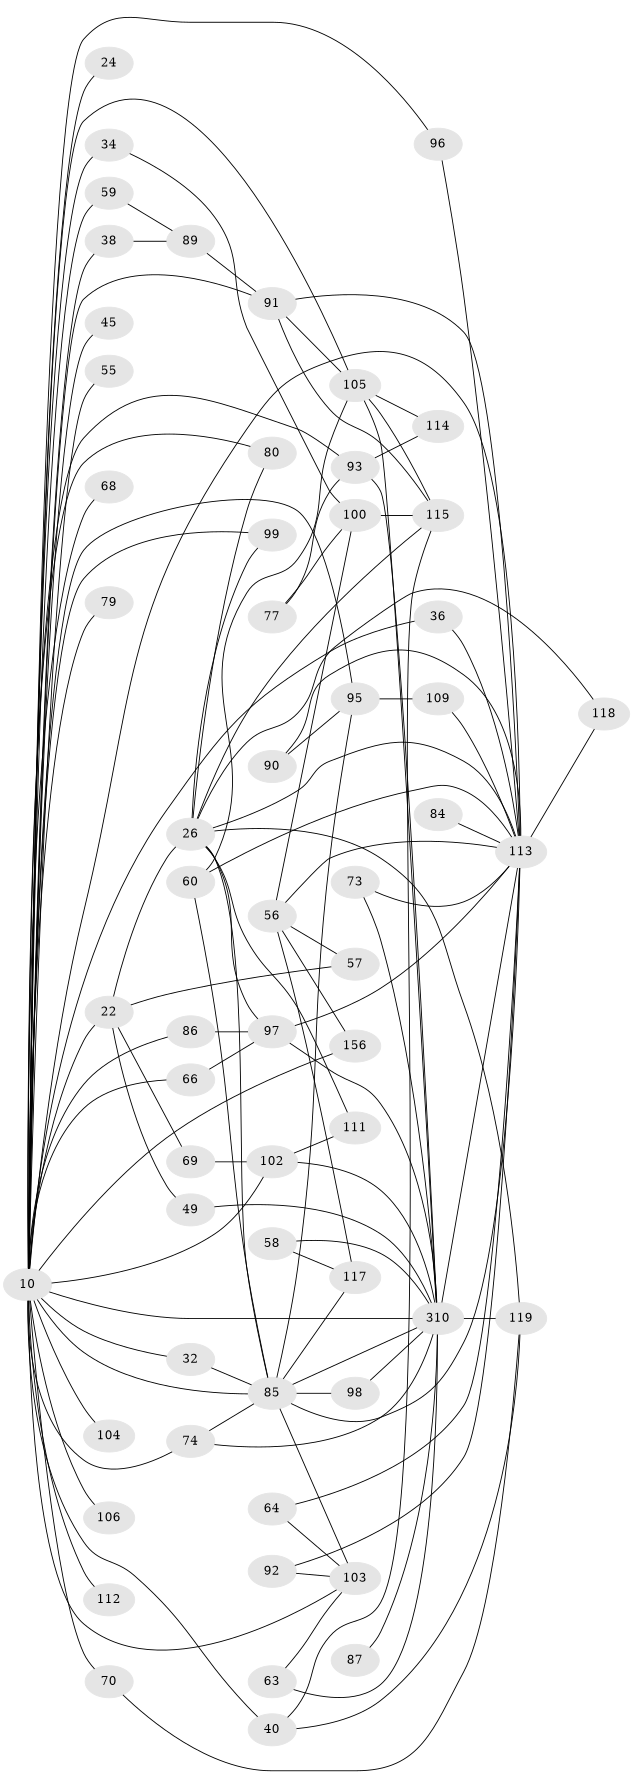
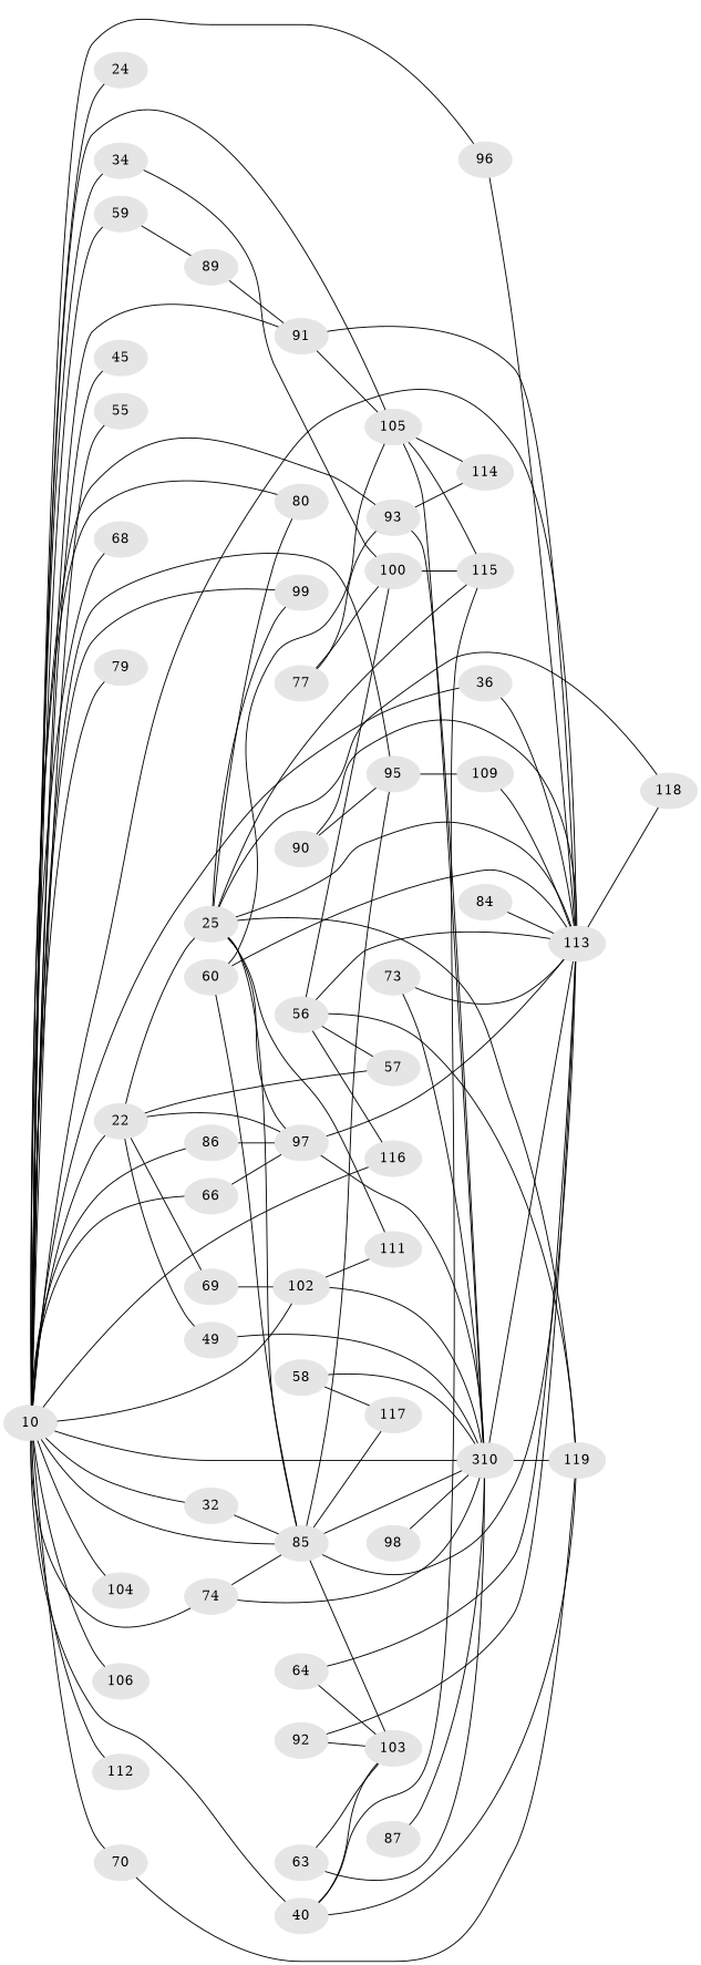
  graph {
    rankdir=LR
    node [color=gray90 style=filled]
    10 [super="+9+7"]
    22 [super="+17"]
    24
    32
    34
    36
-   38
    40 [super="+11"]
    45
    55
    59
    66
    68
    70
    74 [super="+51"]
    79
    80
    85 [super="+50+4"]
    86
    91 [super="+52"]
    93 [super="+35"]
    95 [super="+61+83"]
    96
    99
    102 [super="+81"]
    103 [super="+67+28"]
    104
    105 [super="+78"]
    106 [super="+42"]
    n30 [label=310 super="+90+72"]
    112
    113 [super="+76+65+6"]
-   116 [label=156]
-   26 [super="+13"]
+   116
+   26 [super="+13" label=25]
    49
    57
    69
    97 [super="+39+75"]
    100 [super="+62"]
    89 [super="+14"]
    115 [super="+107+88"]
    119 [super="+108"]
    117
    98
    114
    109
    111
    118
    56 [super="+37"]
    58
    60 [super="+21"]
    63
    64
    73
    77
    84
    87
    92
    n59 [label=90]
    10 -- 22 [weight=2]
    10 -- 24 [weight=2]
    10 -- 32
    10 -- 34 [weight=2]
    10 -- 36
-   10 -- 38
    10 -- 40 [weight=3]
    10 -- 45 [weight=2]
    10 -- 55 [weight=2]
    10 -- 59
    10 -- 66
    10 -- 68 [weight=2]
    10 -- 70 [weight=2]
    10 -- 74
    10 -- 79 [weight=2]
    10 -- 80
    10 -- 85 [weight=9]
    10 -- 86
    10 -- 91
    10 -- 93 [weight=2]
    10 -- 95 [weight=2]
    10 -- 96
    10 -- 99
    10 -- 102 [weight=2]
-   10 -- 103 [weight=4]
+   40 -- 103 [weight=4]
    10 -- 104 [weight=2]
    10 -- 105 [weight=4]
    10 -- 106 [weight=3]
    10 -- n30 [weight=17]
    10 -- 112 [weight=2]
    10 -- 113 [weight=10]
    10 -- 116
    22 -- 26
    22 -- 49
    22 -- 57
    22 -- 69
+   22 -- 97
    32 -- 85
    34 -- 100
    36 -- 113
-   38 -- 89
    40 -- 115
    40 -- 119
    59 -- 89
    66 -- 97
    70 -- 119
    74 -- 85
    74 -- n30
    85 -- 95
    85 -- 103
    85 -- n30 [weight=6]
    85 -- 113 [weight=4]
    85 -- 117
-   85 -- 98
    86 -- 97
    91 -- 105
    91 -- 113
-   91 -- 115
    93 -- n30
    93 -- 114
    95 -- 109
    96 -- 113
    102 -- n30 [weight=2]
    102 -- 111
    105 -- n30
    105 -- 115
    105 -- 114
    n30 -- 113 [weight=8]
    n30 -- 119
    113 -- 118
    26 -- 80
    26 -- 85 [weight=2]
    26 -- 99
    26 -- 113
    26 -- 97 [weight=2]
    26 -- 115
    26 -- 119
    26 -- 111
    26 -- 118
    49 -- n30
    69 -- 102
    97 -- n30
    97 -- 113 [weight=2]
    100 -- 115
    89 -- 91
    98 -- n30
    109 -- 113
    56 -- 113 [weight=3]
    56 -- 116
    56 -- 57
    56 -- 100
-   56 -- 117
+   56 -- 119
    58 -- n30 [weight=2]
    58 -- 117
    60 -- 85
    60 -- 105
    60 -- 113 [weight=2]
    63 -- 103
    63 -- n30
    64 -- 103
    64 -- 113
    73 -- n30
    73 -- 113
    77 -- 93
    77 -- 100
    84 -- 113
    87 -- n30 [weight=2]
    92 -- 103
    92 -- 113
    n59 -- 95
    n59 -- 113
  }
